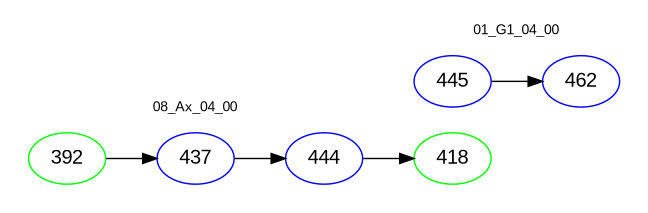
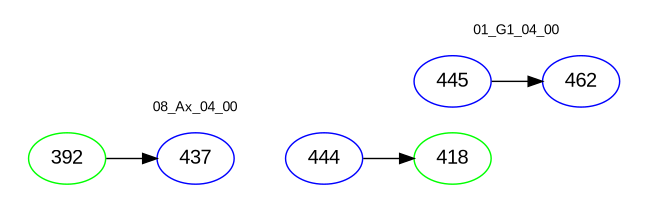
  digraph {
    fontname="Liberation Sans"
    rankdir=LR
    node [color=blue fontname="Liberation Sans"]
    edge [color=black fontname="Liberation Sans"]
    n1 [label=437]
    n2 [color=green label=392]
    n3 [label=444]
    n4 [label=445]
    n5 [color=green label=418]
    n6 [label=462]
    subgraph cluster_1 {
      color=white
      fontsize=10
      label="08_Ax_04_00"
      n1
      n2
      n3
    }
    subgraph cluster_2 {
      color=white
      fontsize=10
      label="01_G1_04_00"
      n4
      n5
      n6
    }
-   n1 -> n3
    n2 -> n1
    n3 -> n5
    n4 -> n6
  }
